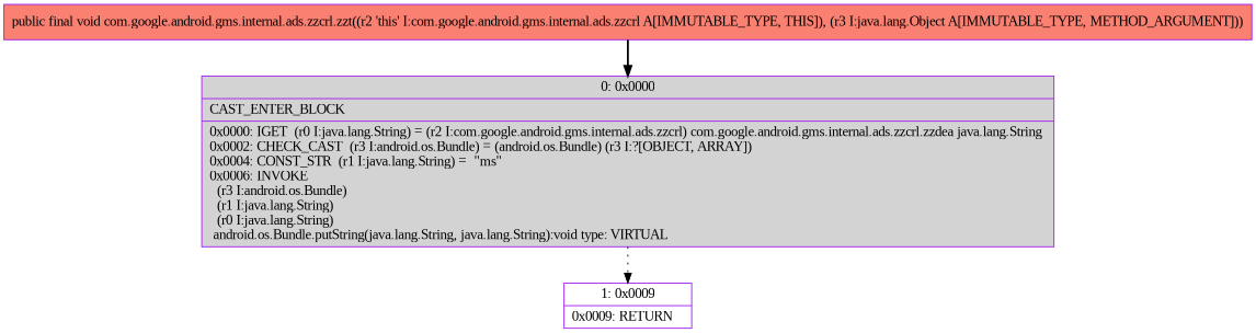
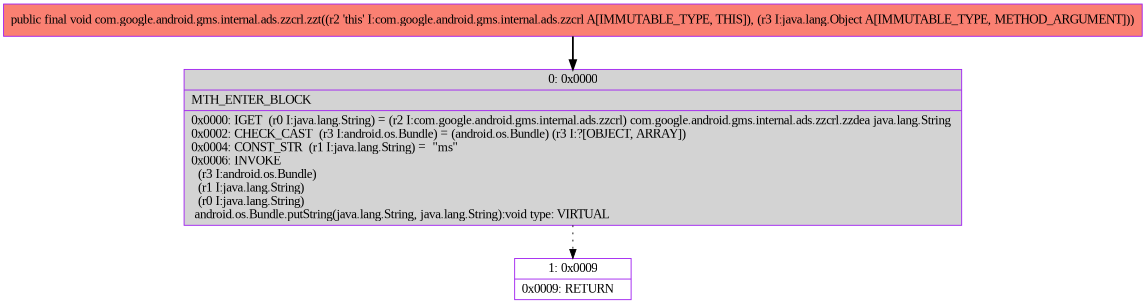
  digraph {
    fontname="Liberation Serif"
    node [shape=record style=filled color=purple fontname="Liberation Serif"]
    edge [fontname="Liberation Serif"]
-   n1 [label="{0\:\ 0x0000|CAST_ENTER_BLOCK\l|0x0000: IGET  (r0 I:java.lang.String) = (r2 I:com.google.android.gms.internal.ads.zzcrl) com.google.android.gms.internal.ads.zzcrl.zzdea java.lang.String \l0x0002: CHECK_CAST  (r3 I:android.os.Bundle) = (android.os.Bundle) (r3 I:?[OBJECT, ARRAY]) \l0x0004: CONST_STR  (r1 I:java.lang.String) =  \"ms\" \l0x0006: INVOKE  \l  (r3 I:android.os.Bundle)\l  (r1 I:java.lang.String)\l  (r0 I:java.lang.String)\l android.os.Bundle.putString(java.lang.String, java.lang.String):void type: VIRTUAL \l}" fillcolor=lightgrey]
+   n1 [label="{0\:\ 0x0000|MTH_ENTER_BLOCK\l|0x0000: IGET  (r0 I:java.lang.String) = (r2 I:com.google.android.gms.internal.ads.zzcrl) com.google.android.gms.internal.ads.zzcrl.zzdea java.lang.String \l0x0002: CHECK_CAST  (r3 I:android.os.Bundle) = (android.os.Bundle) (r3 I:?[OBJECT, ARRAY]) \l0x0004: CONST_STR  (r1 I:java.lang.String) =  \"ms\" \l0x0006: INVOKE  \l  (r3 I:android.os.Bundle)\l  (r1 I:java.lang.String)\l  (r0 I:java.lang.String)\l android.os.Bundle.putString(java.lang.String, java.lang.String):void type: VIRTUAL \l}" fillcolor=lightgrey]
    n2 [label="{1\:\ 0x0009|0x0009: RETURN   \l}" fillcolor=white]
    n3 [label="{public final void com.google.android.gms.internal.ads.zzcrl.zzt((r2 'this' I:com.google.android.gms.internal.ads.zzcrl A[IMMUTABLE_TYPE, THIS]), (r3 I:java.lang.Object A[IMMUTABLE_TYPE, METHOD_ARGUMENT])) }" fillcolor=salmon]
    n1 -> n2 [style=dotted]
    n3 -> n1 [style=bold]
  }
